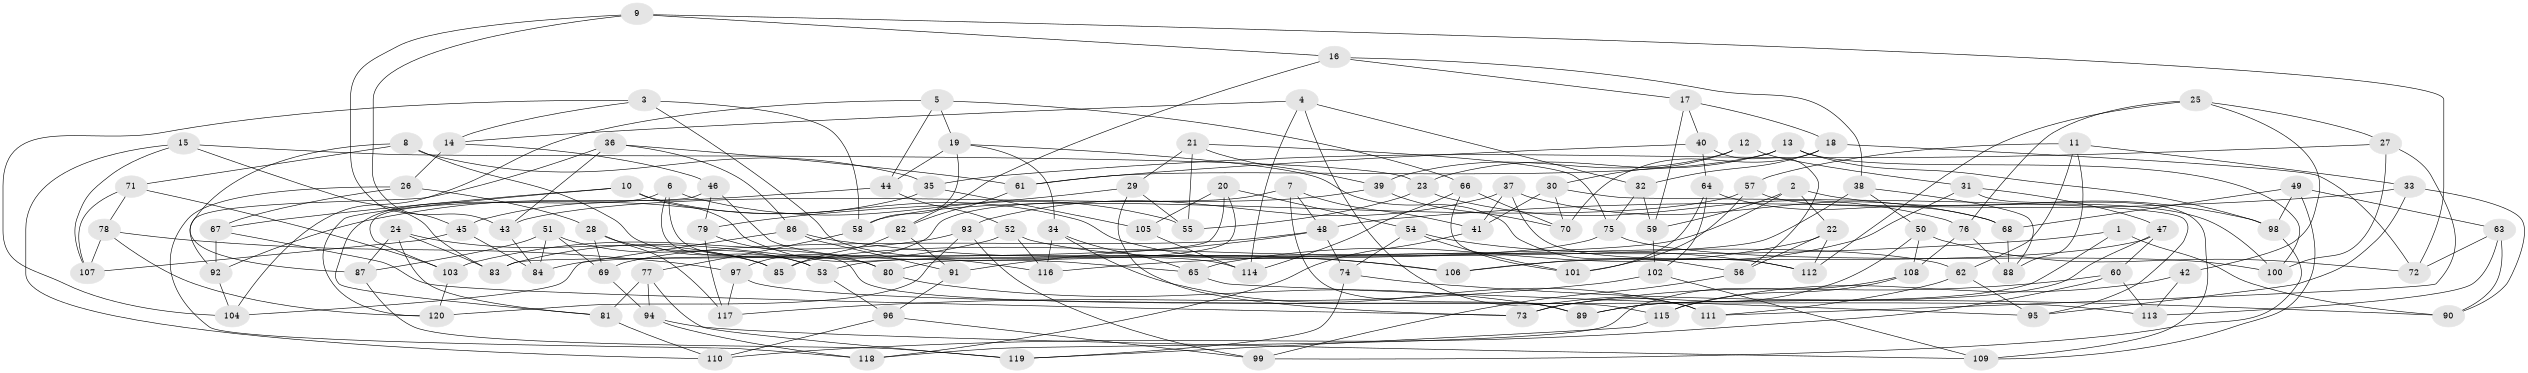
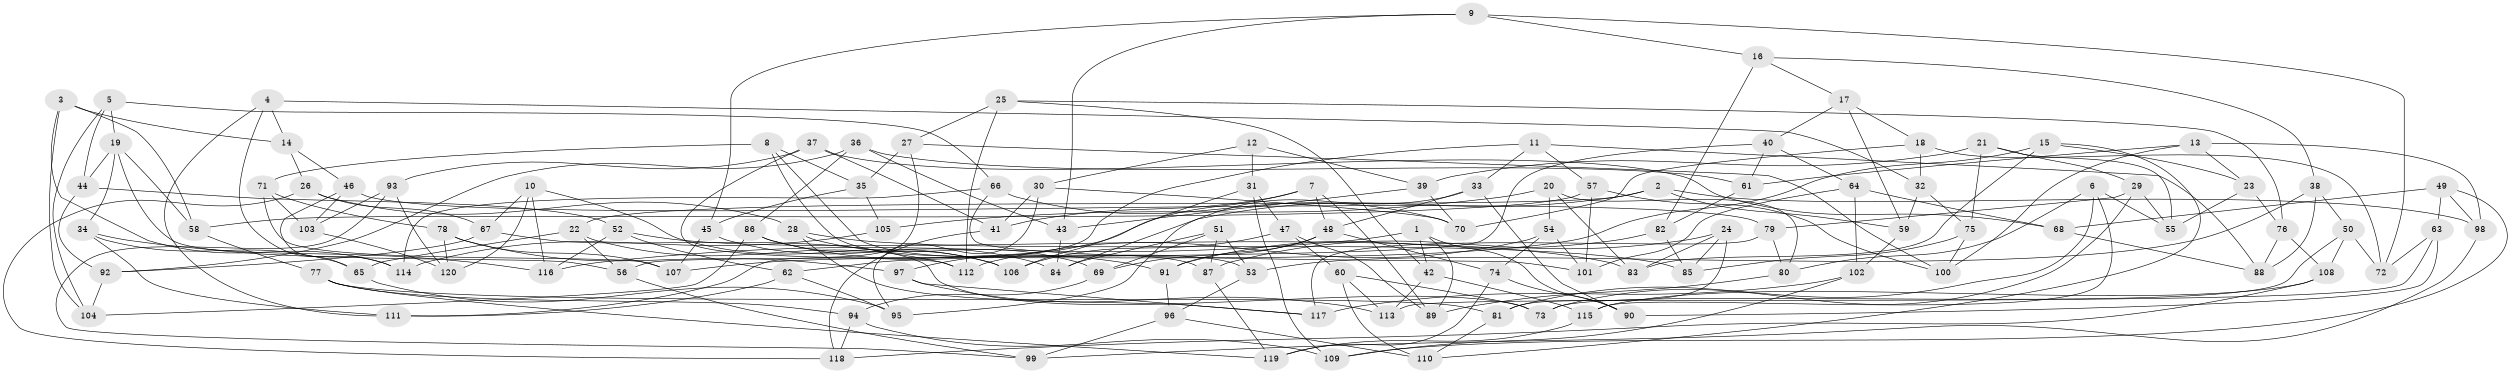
  graph {
    node [color=gray90 style=filled]
    1
    42
    89
    90
    116
    115
    113
    2
    22
    59
    84
    98
    56
    65
    112
    102
    99
    3
    14
    58
    104
    114
    26
    46
    77
    4
    32
    111
    75
    5
    44
    66
    19
    12
    30
    31
    39
    92
    52
    70
    101
    6
    55
    80
    81
    110
    119
    7
    41
    97
    48
    118
    117
    105
    8
    35
    53
    71
    87
    45
    96
    107
    103
    78
    9
    16
    43
    72
    17
    38
    82
    10
    67
    106
    120
    73
    11
    33
    57
    62
    88
    95
    100
    47
    109
    13
    23
    61
    76
    28
    79
    15
    83
    18
    40
    50
    85
    91
    64
    34
    20
    54
    74
    21
    29
    108
    24
    25
    27
    69
    94
    60
    36
    86
    37
    68
    93
    49
    63
    51
+   1 -- 42
    1 -- 89
    1 -- 90
    1 -- 116
    42 -- 115
    42 -- 113
    115 -- 119
    2 -- 22
    2 -- 59
    2 -- 84
    2 -- 98
    22 -- 56
    22 -- 65
    22 -- 112
    59 -- 102
    98 -- 99
    56 -- 99
    65 -- 95
    102 -- 117
    102 -- 109
    3 -- 14
    3 -- 58
    3 -- 104
    3 -- 114
    14 -- 26
    14 -- 46
    58 -- 77
    26 -- 118
    26 -- 67
    26 -- 28
    46 -- 65
    46 -- 103
    46 -- 79
    77 -- 81
    77 -- 119
    77 -- 94
    4 -- 14
    4 -- 114
    4 -- 32
    4 -- 111
    32 -- 59
    32 -- 75
    75 -- 100
    75 -- 85
    5 -- 104
    5 -- 44
    5 -- 66
    5 -- 19
    44 -- 92
    44 -- 52
    66 -- 114
    66 -- 70
    66 -- 101
    19 -- 56
    19 -- 58
    19 -- 44
    19 -- 34
    12 -- 30
    12 -- 31
    12 -- 39
    30 -- 70
    30 -- 41
    30 -- 95
    31 -- 106
    31 -- 47
    31 -- 109
    39 -- 70
    39 -- 43
    92 -- 104
    52 -- 116
    52 -- 62
    52 -- 83
    6 -- 115
    6 -- 55
    6 -- 80
    6 -- 81
    80 -- 89
    81 -- 110
    7 -- 89
    7 -- 41
    7 -- 97
    7 -- 48
    41 -- 118
    97 -- 113
    97 -- 117
    48 -- 91
    48 -- 74
    48 -- 69
    105 -- 114
    8 -- 35
    8 -- 53
    8 -- 71
    8 -- 87
    35 -- 105
    35 -- 45
    53 -- 96
    71 -- 107
    71 -- 103
    71 -- 78
    87 -- 119
    45 -- 84
    45 -- 107
    96 -- 99
    96 -- 110
    103 -- 120
    78 -- 97
    78 -- 107
    78 -- 120
    9 -- 45
    9 -- 16
    9 -- 43
    9 -- 72
    16 -- 17
    16 -- 38
    16 -- 82
    43 -- 84
    17 -- 59
    17 -- 18
    17 -- 40
    38 -- 53
    38 -- 88
    38 -- 50
    82 -- 85
    82 -- 91
    10 -- 116
    10 -- 67
    10 -- 106
    10 -- 120
    67 -- 92
    67 -- 73
    11 -- 33
    11 -- 57
    11 -- 62
    11 -- 88
    33 -- 90
    33 -- 48
    33 -- 95
    57 -- 58
    57 -- 101
    57 -- 100
    62 -- 111
    62 -- 95
    47 -- 89
    47 -- 106
    47 -- 60
    13 -- 98
    13 -- 100
    13 -- 23
    13 -- 61
    23 -- 55
    23 -- 76
    61 -- 82
    76 -- 88
    76 -- 108
    28 -- 117
    28 -- 85
    28 -- 69
    79 -- 80
    79 -- 117
    15 -- 110
    15 -- 107
    15 -- 23
    15 -- 83
    18 -- 32
    18 -- 70
    18 -- 72
    40 -- 56
    40 -- 61
    40 -- 64
    50 -- 72
    50 -- 73
    50 -- 108
    91 -- 96
    64 -- 102
    64 -- 101
    64 -- 68
    34 -- 116
    34 -- 65
    34 -- 111
    20 -- 80
    20 -- 105
    20 -- 83
    20 -- 54
    54 -- 112
    54 -- 101
    54 -- 74
    74 -- 90
    74 -- 119
    21 -- 75
    21 -- 39
    21 -- 55
    21 -- 29
    29 -- 55
    29 -- 73
    29 -- 79
    108 -- 115
    108 -- 118
    24 -- 81
    24 -- 87
    24 -- 83
    24 -- 85
    25 -- 42
    25 -- 112
    25 -- 76
    25 -- 27
    27 -- 111
    27 -- 35
    27 -- 100
    69 -- 94
    94 -- 118
    94 -- 109
    60 -- 113
    60 -- 110
    60 -- 73
    36 -- 92
    36 -- 43
    36 -- 61
    36 -- 86
    86 -- 104
    86 -- 106
    86 -- 91
    37 -- 112
    37 -- 41
    37 -- 68
    37 -- 93
    68 -- 88
    93 -- 99
    93 -- 103
    93 -- 120
    49 -- 98
    49 -- 109
    49 -- 68
    49 -- 63
    63 -- 90
    63 -- 113
    63 -- 72
    51 -- 84
    51 -- 53
    51 -- 87
    51 -- 69
  }
